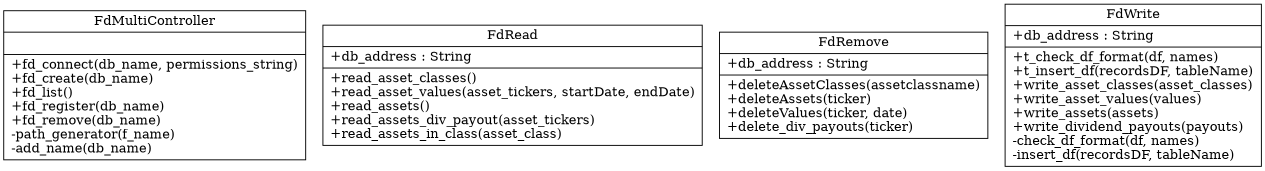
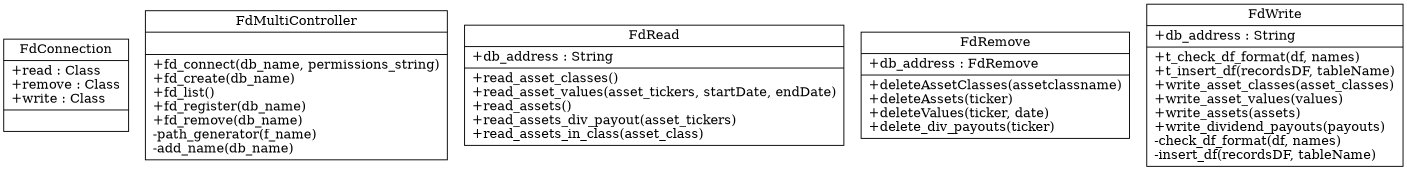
  digraph {
    rankdir=BT
    node [shape=record]
+   n1 [label="{FdConnection|+read : Class\l+remove : Class\l+write : Class\l|}"]
    n2 [label="{FdMultiController|\l|+fd_connect(db_name, permissions_string)\l+fd_create(db_name)\l+fd_list()\l+fd_register(db_name)\l+fd_remove(db_name)\l-path_generator(f_name)\l-add_name(db_name)\l}"]
    n3 [label="{FdRead|+db_address : String\l|+read_asset_classes()\l+read_asset_values(asset_tickers, startDate, endDate)\l+read_assets()\l+read_assets_div_payout(asset_tickers)\l+read_assets_in_class(asset_class)\l}"]
-   n4 [label="{FdRemove|+db_address : String\l|+deleteAssetClasses(assetclassname)\l+deleteAssets(ticker)\l+deleteValues(ticker, date)\l+delete_div_payouts(ticker)\l}"]
+   n4 [label="{FdRemove|+db_address : FdRemove\l|+deleteAssetClasses(assetclassname)\l+deleteAssets(ticker)\l+deleteValues(ticker, date)\l+delete_div_payouts(ticker)\l}"]
    n5 [label="{FdWrite|+db_address : String\l|+t_check_df_format(df, names)\l+t_insert_df(recordsDF, tableName)\l+write_asset_classes(asset_classes)\l+write_asset_values(values)\l+write_assets(assets)\l+write_dividend_payouts(payouts)\l-check_df_format(df, names)\l-insert_df(recordsDF, tableName)\l}"]
  }
